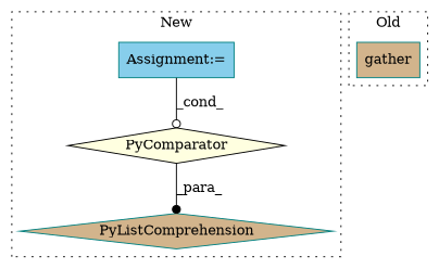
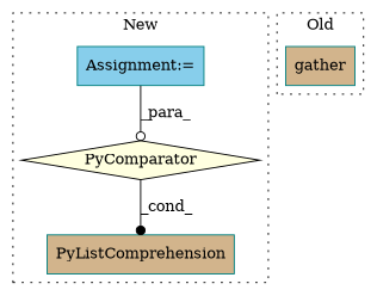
  digraph {
    node [l=20 s=15507 shape=diamond style=filled fillcolor=tan color=teal]
-   n1 [a=109 l=87 label=PyListComprehension s=15448]
+   n1 [a=109 l=87 label=PyListComprehension s=15448 shape=box]
    n2 [a=113 label=PyComparator fillcolor=lightyellow color=black]
    n3 [a=7 label="Assignment:=" shape=box fillcolor=skyblue]
    n4 [a=32 l="7,1" label=gather s="15107,15164" shape=box]
    subgraph cluster_1 {
      label=New
      style=dotted
      n1
      n2
      n3
    }
    subgraph cluster_2 {
      label=Old
      style=dotted
      n4
    }
-   n2 -> n1 [label=_para_ arrowhead=dot]
-   n3 -> n2 [label=_cond_ arrowhead=odot]
+   n2 -> n1 [label=_cond_ arrowhead=dot]
+   n3 -> n2 [label=_para_ arrowhead=odot]
  }
